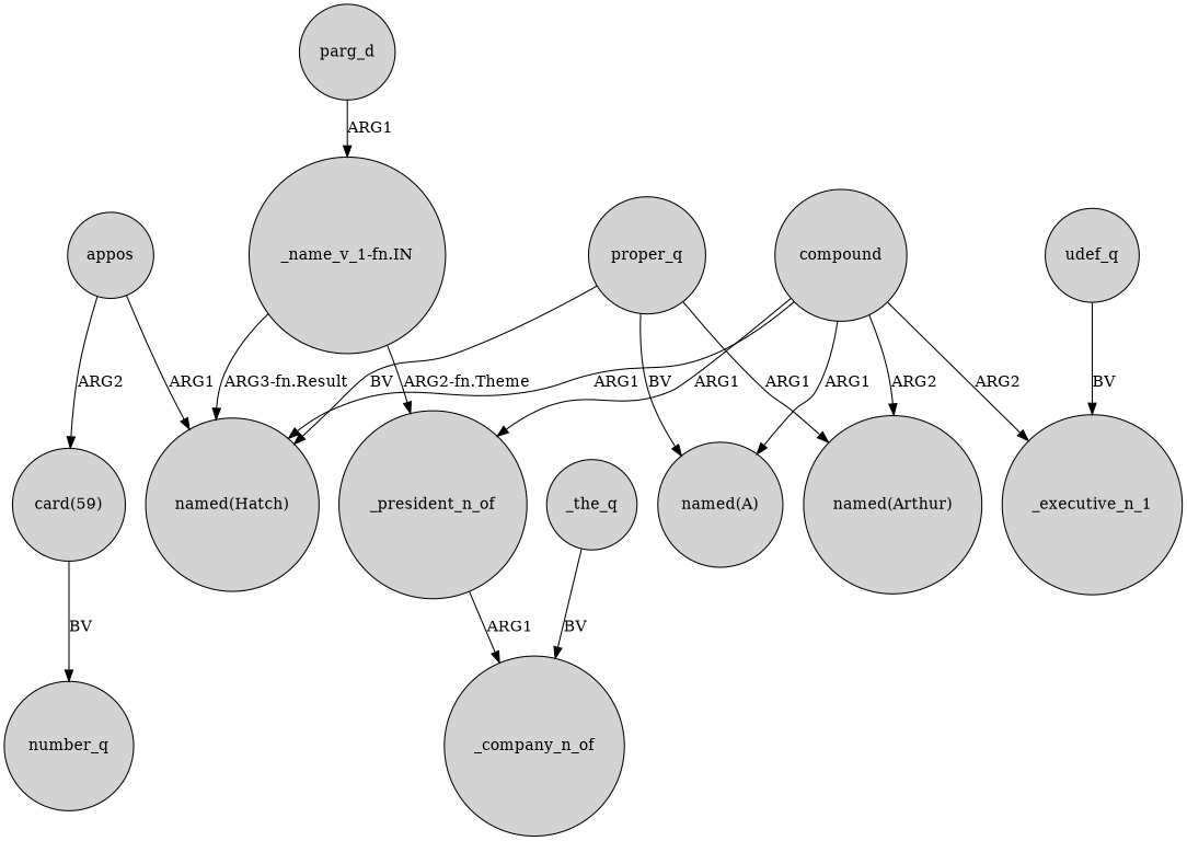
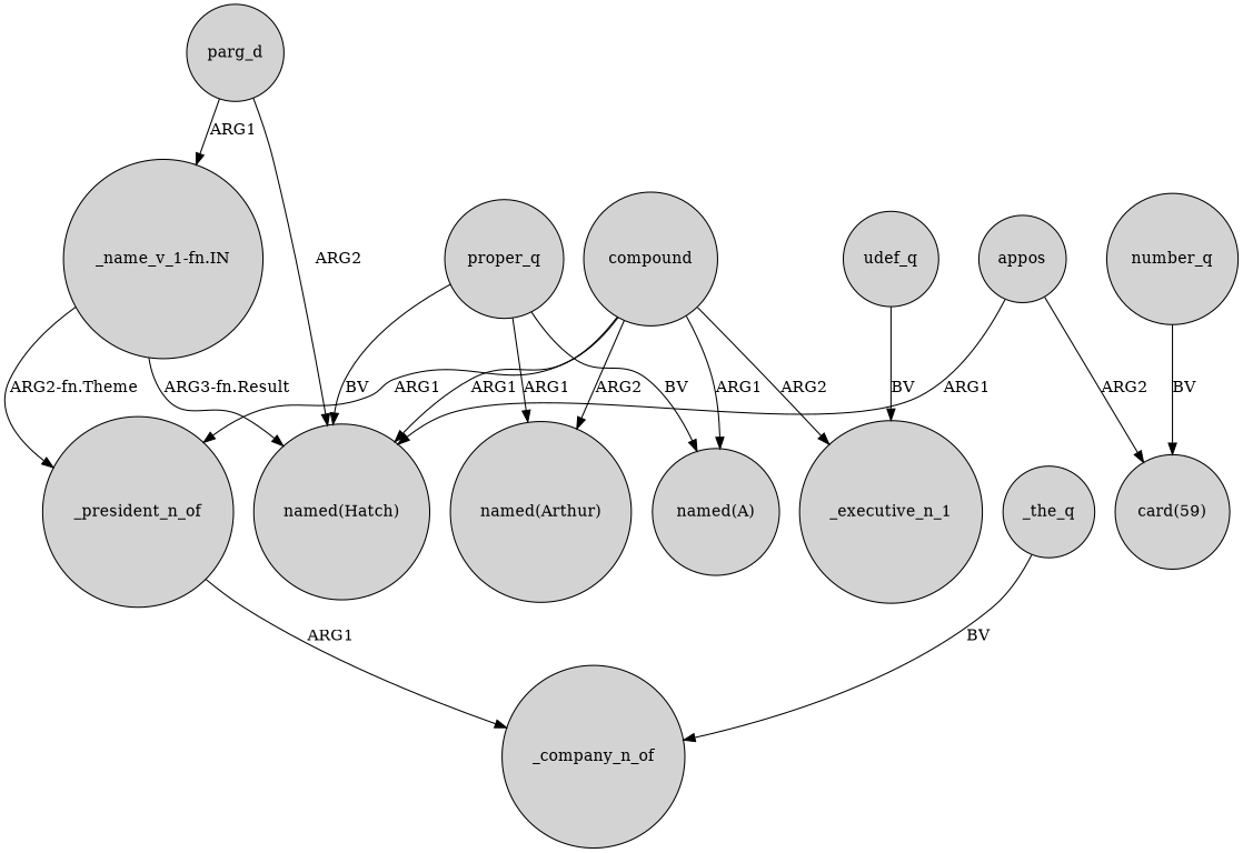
  digraph {
    node [shape=circle style=filled]
    compound
    "named(Hatch)"
    _executive_n_1
    "named(A)"
    _president_n_of
    "named(Arthur)"
    _company_n_of
    "_name_v_1-fn.IN"
    udef_q
    parg_d
    number_q
    "card(59)"
    _the_q
    appos
    proper_q
    compound -> "named(Hatch)" [label=ARG1]
    compound -> _executive_n_1 [label=ARG2]
    compound -> "named(A)" [label=ARG1]
    compound -> _president_n_of [label=ARG1]
    compound -> "named(Arthur)" [label=ARG2]
    _president_n_of -> _company_n_of [label=ARG1]
    "_name_v_1-fn.IN" -> "named(Hatch)" [label="ARG3-fn.Result"]
    "_name_v_1-fn.IN" -> _president_n_of [label="ARG2-fn.Theme"]
    udef_q -> _executive_n_1 [label=BV]
+   parg_d -> "named(Hatch)" [label=ARG2]
    parg_d -> "_name_v_1-fn.IN" [label=ARG1]
-   "card(59)" -> number_q [label=BV]
+   number_q -> "card(59)" [label=BV]
    _the_q -> _company_n_of [label=BV]
    appos -> "named(Hatch)" [label=ARG1]
    appos -> "card(59)" [label=ARG2]
    proper_q -> "named(Hatch)" [label=BV]
    proper_q -> "named(A)" [label=BV]
    proper_q -> "named(Arthur)" [label=ARG1]
  }
